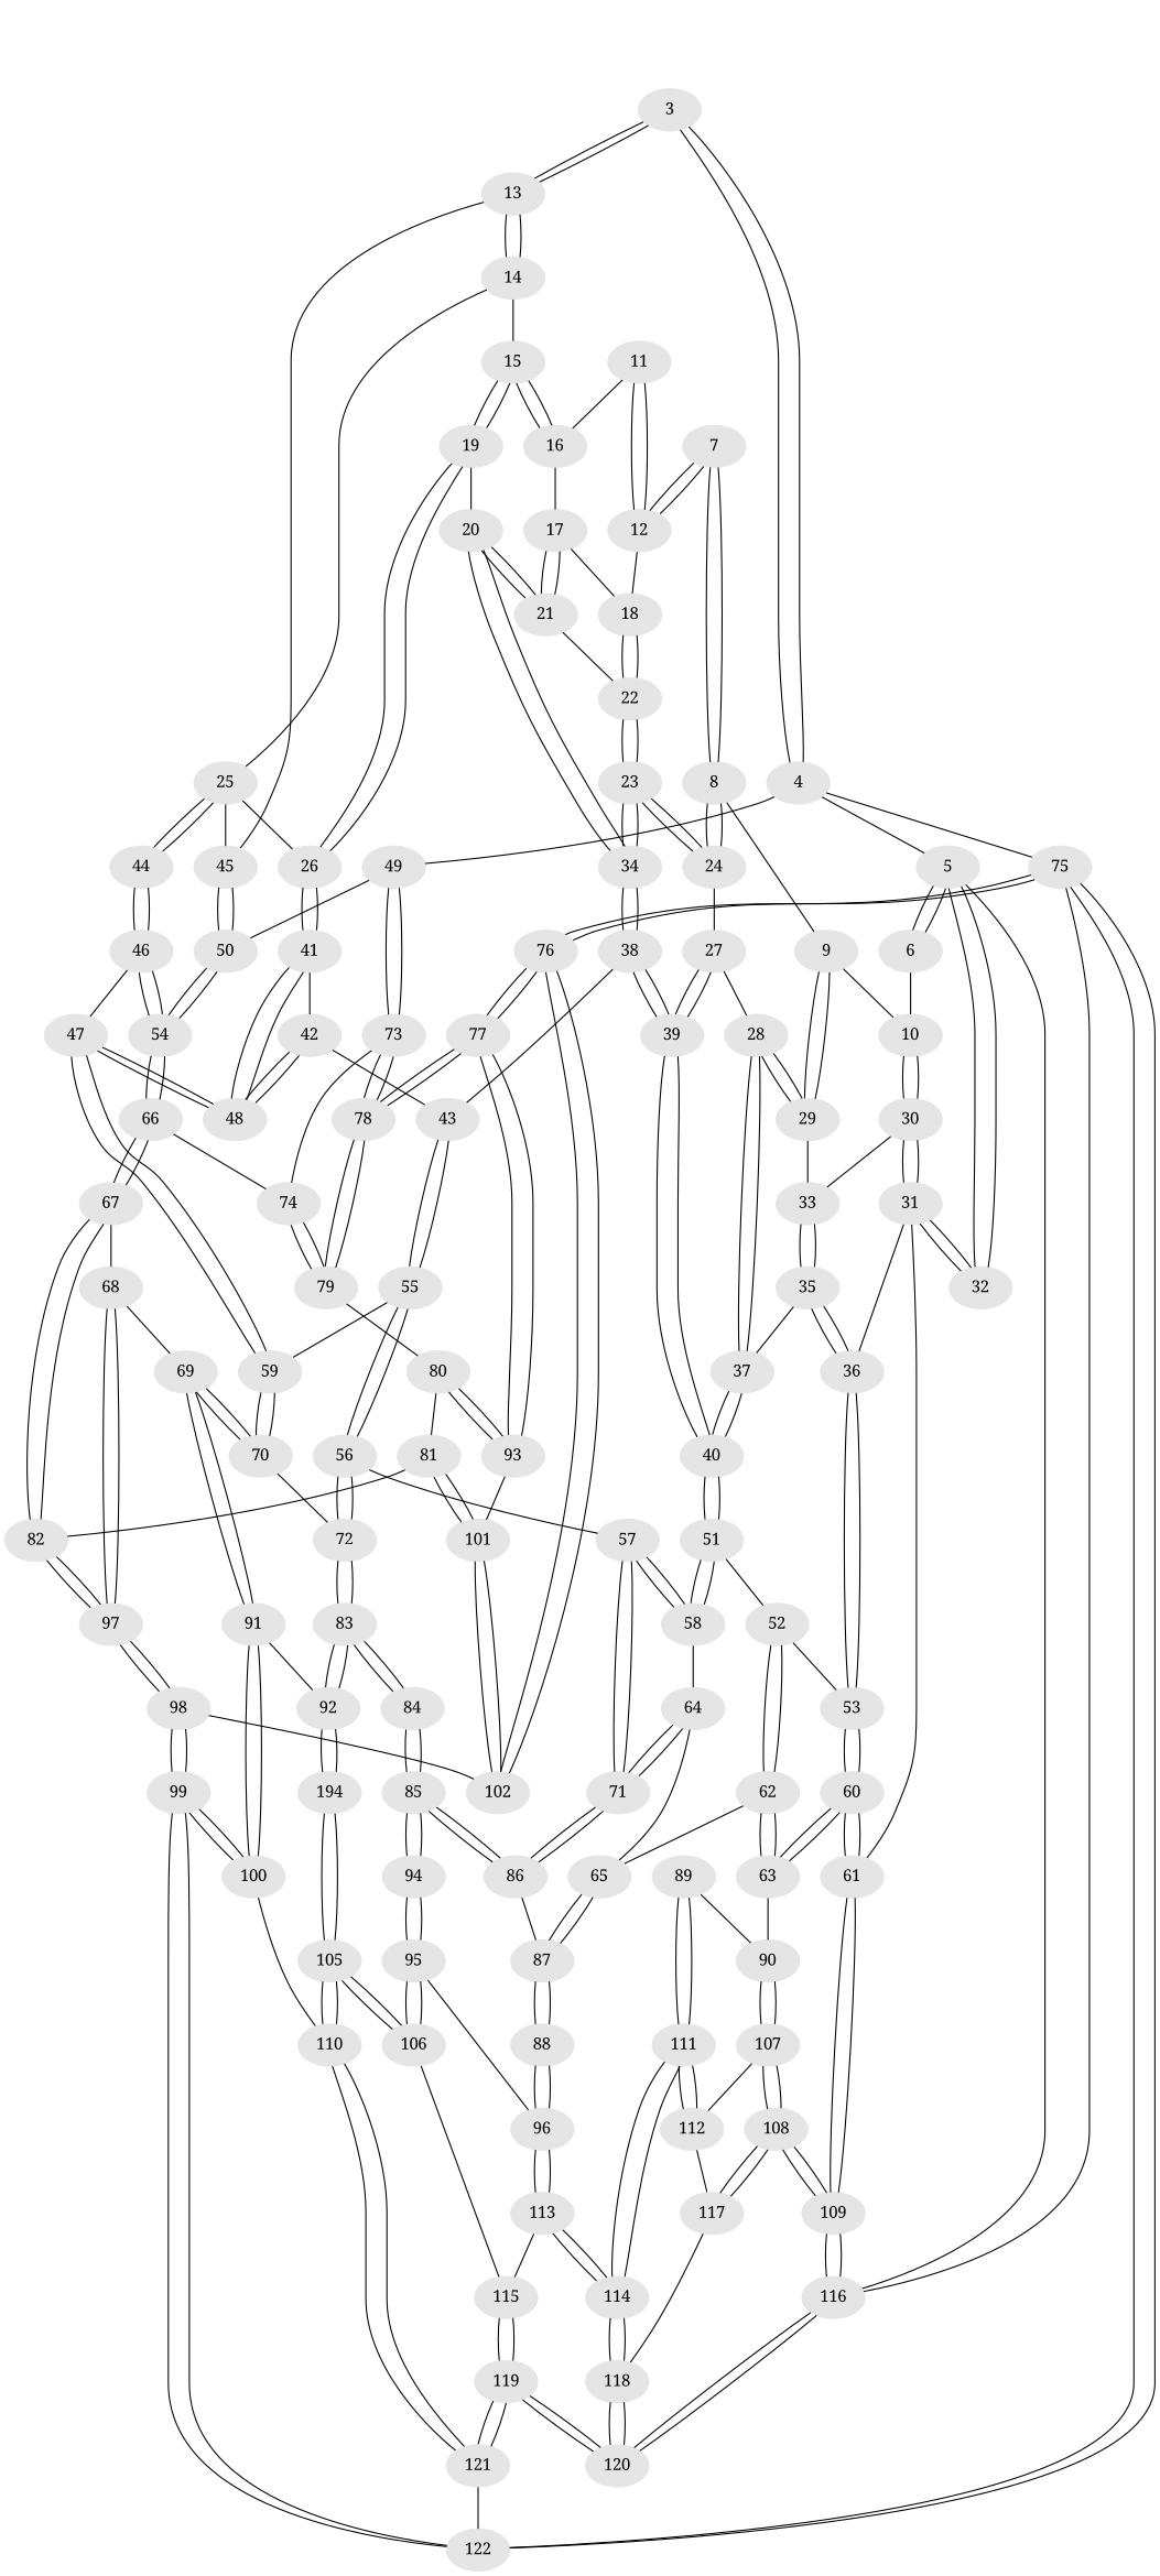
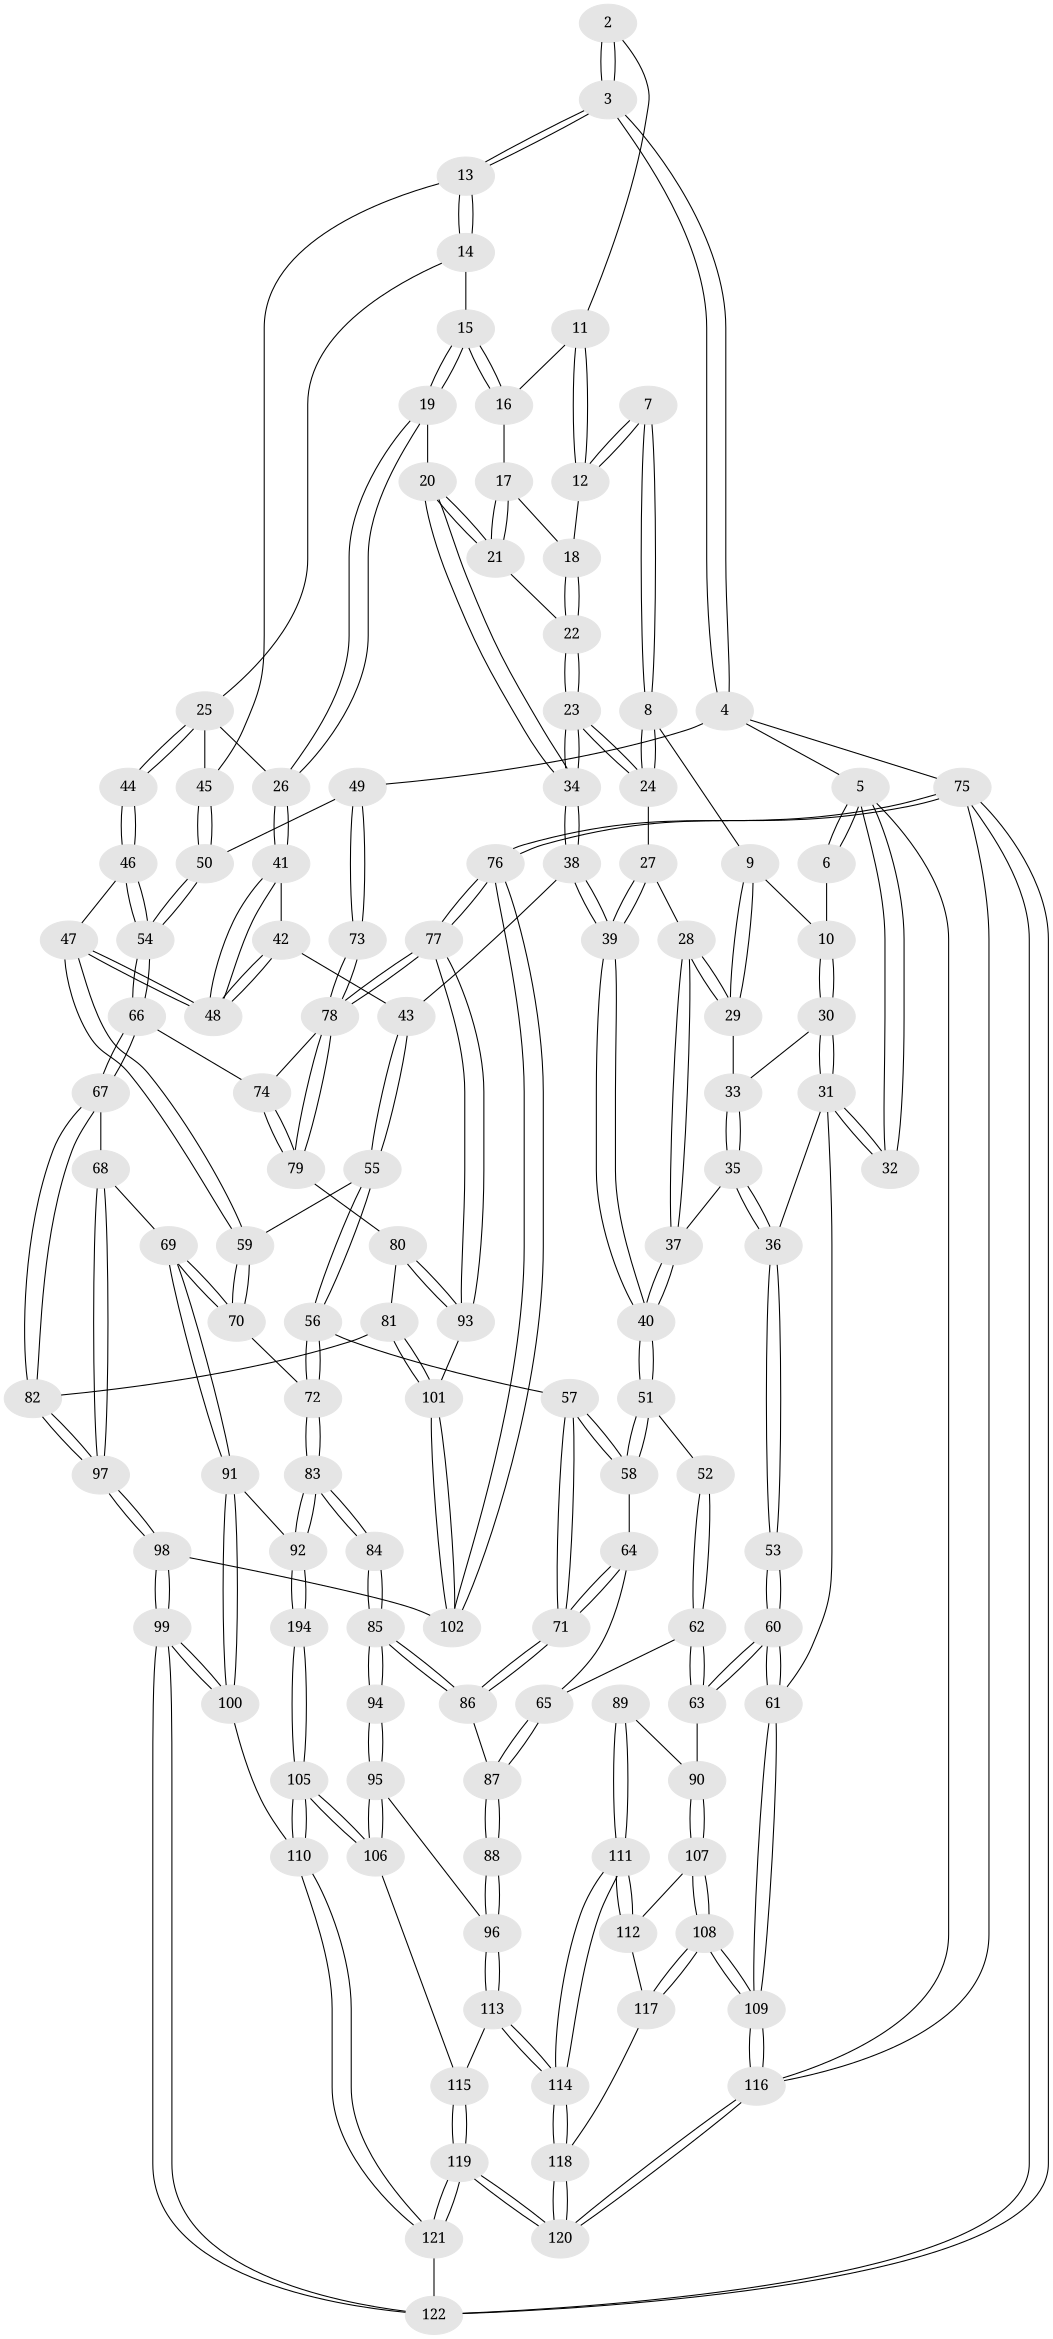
  graph {
    fontname="Noto Serif"
    node [color=gray90 fontname="Noto Serif" style=filled]
    edge [fontname="Noto Serif"]
+   2
    3
    11
    7
    8
    12
    4
    13
    16
    5
    49
    75
    14
    45
    6
    32
    116
    50
    73
    76
    122
    10
    120
    30
    9
    24
    18
    29
    27
    33
    31
    17
    22
    15
    25
    19
    26
    44
    20
    21
    23
    34
    41
    38
    28
    39
    46
    42
    48
    37
    40
    35
    36
    61
    53
    109
    43
    60
    51
    55
    52
    58
    59
    56
    47
    54
    66
    70
    74
    78
    62
    64
    63
    65
    67
    57
    72
    71
    83
    86
    90
    87
    107
    88
    68
    82
    79
    69
    97
    91
    98
    92
    100
    84
    80
    77
    102
    93
    101
    81
    85
    n102 [label=194]
    94
    95
    96
    89
    111
    113
    112
    114
    108
    110
    105
    106
    115
    99
    121
    119
    117
    118
+   2 -- 3
+   2 -- 3
+   2 -- 11
    3 -- 4
    3 -- 4
    3 -- 13
    3 -- 13
    11 -- 12
    11 -- 12
    11 -- 16
    7 -- 8
    7 -- 8
    7 -- 12
    7 -- 12
    8 -- 9
    8 -- 24
    8 -- 24
    12 -- 18
    4 -- 5
    4 -- 49
    4 -- 75
    13 -- 14
    13 -- 14
    13 -- 45
    16 -- 17
    5 -- 6
    5 -- 6
    5 -- 32
    5 -- 32
    5 -- 116
    49 -- 50
    49 -- 73
    49 -- 73
    75 -- 116
    75 -- 76
    75 -- 76
    75 -- 122
    75 -- 122
    14 -- 15
    14 -- 25
    45 -- 50
    45 -- 50
    6 -- 10
    116 -- 120
    116 -- 120
    50 -- 54
    50 -- 54
-   73 -- 74
+   78 -- 74
    73 -- 78
    73 -- 78
    76 -- 77
    76 -- 77
    76 -- 102
    76 -- 102
    10 -- 30
    10 -- 30
    30 -- 33
    30 -- 31
    30 -- 31
    9 -- 10
    9 -- 29
    9 -- 29
    24 -- 27
    18 -- 22
    18 -- 22
    29 -- 33
    27 -- 28
    27 -- 39
    27 -- 39
    33 -- 35
    33 -- 35
    31 -- 32
    31 -- 32
    31 -- 36
    31 -- 61
    17 -- 18
    17 -- 21
    17 -- 21
    22 -- 23
    22 -- 23
    15 -- 16
    15 -- 16
    15 -- 19
    15 -- 19
    25 -- 45
    25 -- 26
    25 -- 44
    25 -- 44
    19 -- 26
    19 -- 26
    19 -- 20
    26 -- 41
    26 -- 41
    44 -- 46
    44 -- 46
    20 -- 21
    20 -- 21
    20 -- 34
    20 -- 34
    21 -- 22
    23 -- 24
    23 -- 24
    23 -- 34
    23 -- 34
    34 -- 38
    34 -- 38
    41 -- 42
    41 -- 48
    41 -- 48
    38 -- 39
    38 -- 39
    38 -- 43
    28 -- 29
    28 -- 29
    28 -- 37
    28 -- 37
    39 -- 40
    39 -- 40
    46 -- 47
    46 -- 54
    46 -- 54
    42 -- 48
    42 -- 48
    42 -- 43
    37 -- 40
    37 -- 40
    40 -- 51
    40 -- 51
    35 -- 37
    35 -- 36
    35 -- 36
    36 -- 53
    36 -- 53
    61 -- 109
    61 -- 109
    53 -- 60
    53 -- 60
    109 -- 116
    109 -- 116
    43 -- 55
    43 -- 55
    60 -- 61
    60 -- 61
    60 -- 63
    60 -- 63
    51 -- 52
    51 -- 58
    51 -- 58
    55 -- 59
    55 -- 56
    55 -- 56
-   52 -- 53
    52 -- 62
    52 -- 62
    58 -- 64
    59 -- 70
    59 -- 70
    56 -- 57
    56 -- 72
    56 -- 72
    47 -- 48
    47 -- 48
    47 -- 59
    47 -- 59
    54 -- 66
    54 -- 66
    66 -- 74
    66 -- 67
    66 -- 67
    70 -- 72
    74 -- 79
    74 -- 79
    78 -- 79
    78 -- 79
    62 -- 63
    62 -- 63
    62 -- 65
    64 -- 65
    64 -- 71
    64 -- 71
    63 -- 90
    65 -- 87
    65 -- 87
    67 -- 68
    67 -- 82
    67 -- 82
    57 -- 58
    57 -- 58
    57 -- 71
    57 -- 71
    72 -- 83
    72 -- 83
    71 -- 86
    71 -- 86
    83 -- 92
    83 -- 92
    83 -- 84
    83 -- 84
    86 -- 87
    90 -- 107
    90 -- 107
    87 -- 88
    87 -- 88
    107 -- 112
    107 -- 108
    107 -- 108
    88 -- 96
    88 -- 96
    68 -- 69
    68 -- 97
    68 -- 97
    82 -- 97
    82 -- 97
    79 -- 80
    69 -- 70
    69 -- 70
    69 -- 91
    69 -- 91
    97 -- 98
    97 -- 98
    91 -- 92
    91 -- 100
    91 -- 100
    98 -- 102
    98 -- 99
    98 -- 99
    92 -- n102
    92 -- n102
    100 -- 110
    84 -- 85
    84 -- 85
    80 -- 93
    80 -- 93
    80 -- 81
    77 -- 78
    77 -- 78
    77 -- 93
    77 -- 93
    93 -- 101
    101 -- 102
    101 -- 102
    81 -- 82
    81 -- 101
    81 -- 101
    85 -- 86
    85 -- 86
    85 -- 94
    85 -- 94
    n102 -- 105
    n102 -- 105
    94 -- 95
    94 -- 95
    95 -- 96
    95 -- 106
    95 -- 106
    96 -- 113
    96 -- 113
    89 -- 90
    89 -- 111
    89 -- 111
    111 -- 112
    111 -- 112
    111 -- 114
    111 -- 114
    113 -- 114
    113 -- 114
    113 -- 115
    112 -- 117
    114 -- 118
    114 -- 118
    108 -- 109
    108 -- 109
    108 -- 117
    108 -- 117
    110 -- 121
    110 -- 121
    105 -- 110
    105 -- 110
    105 -- 106
    105 -- 106
    106 -- 115
    115 -- 119
    115 -- 119
    99 -- 122
    99 -- 122
    99 -- 100
    99 -- 100
    121 -- 122
    119 -- 120
    119 -- 120
    119 -- 121
    119 -- 121
    117 -- 118
    118 -- 120
    118 -- 120
  }
